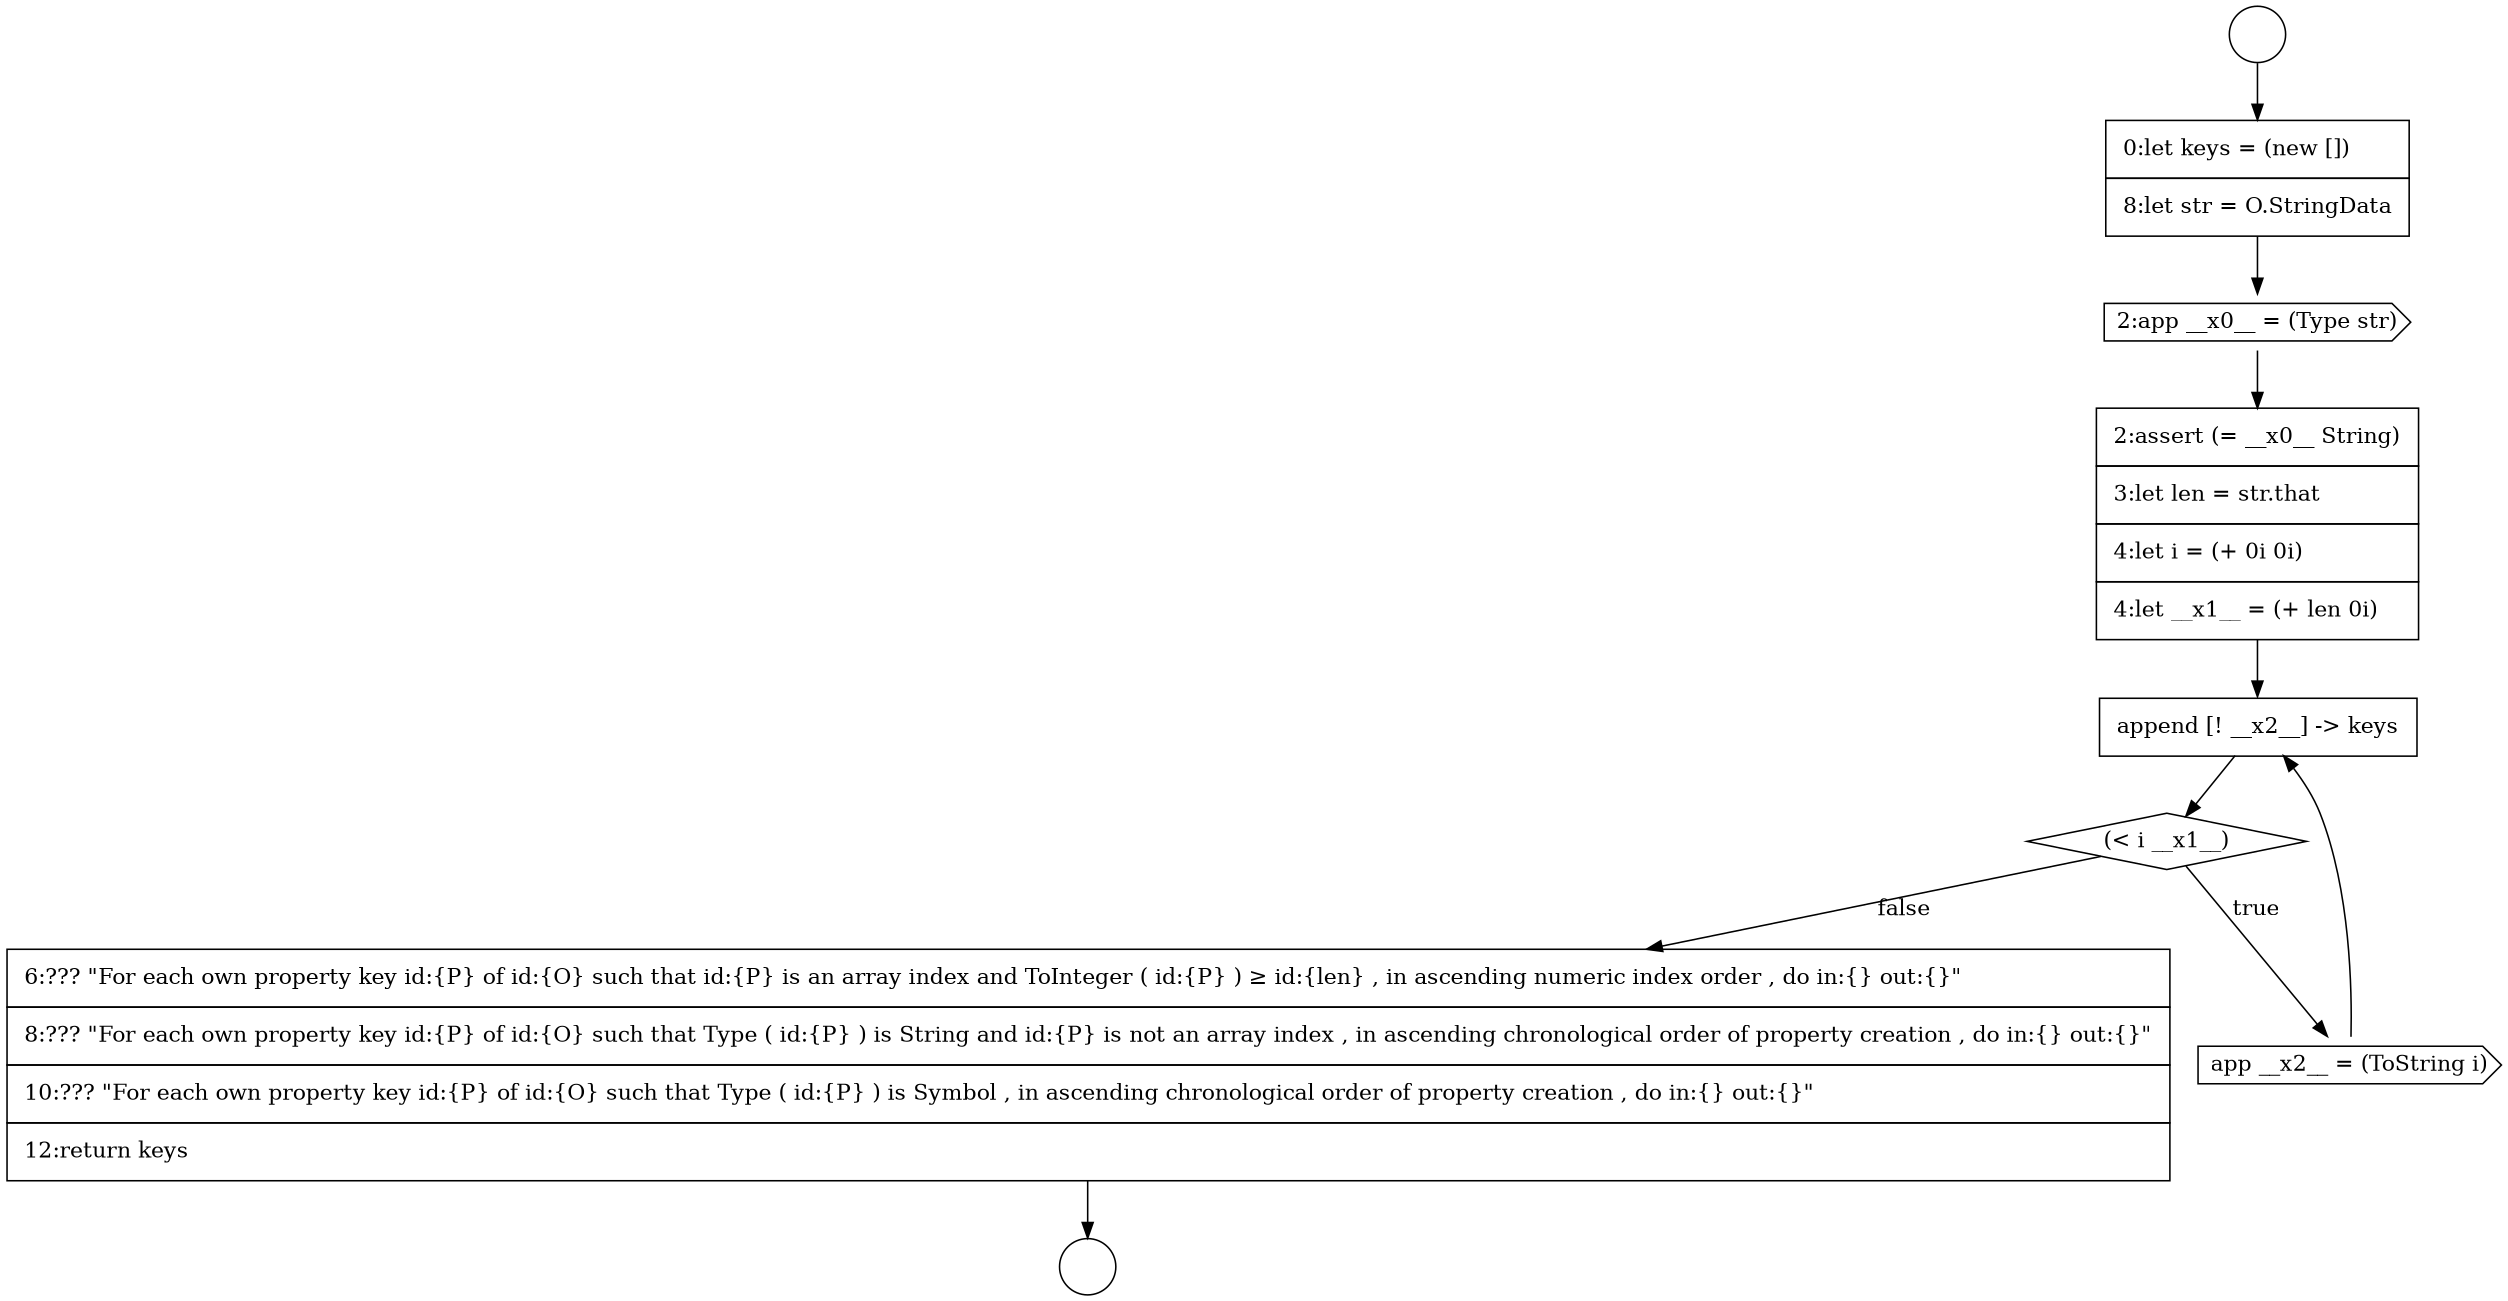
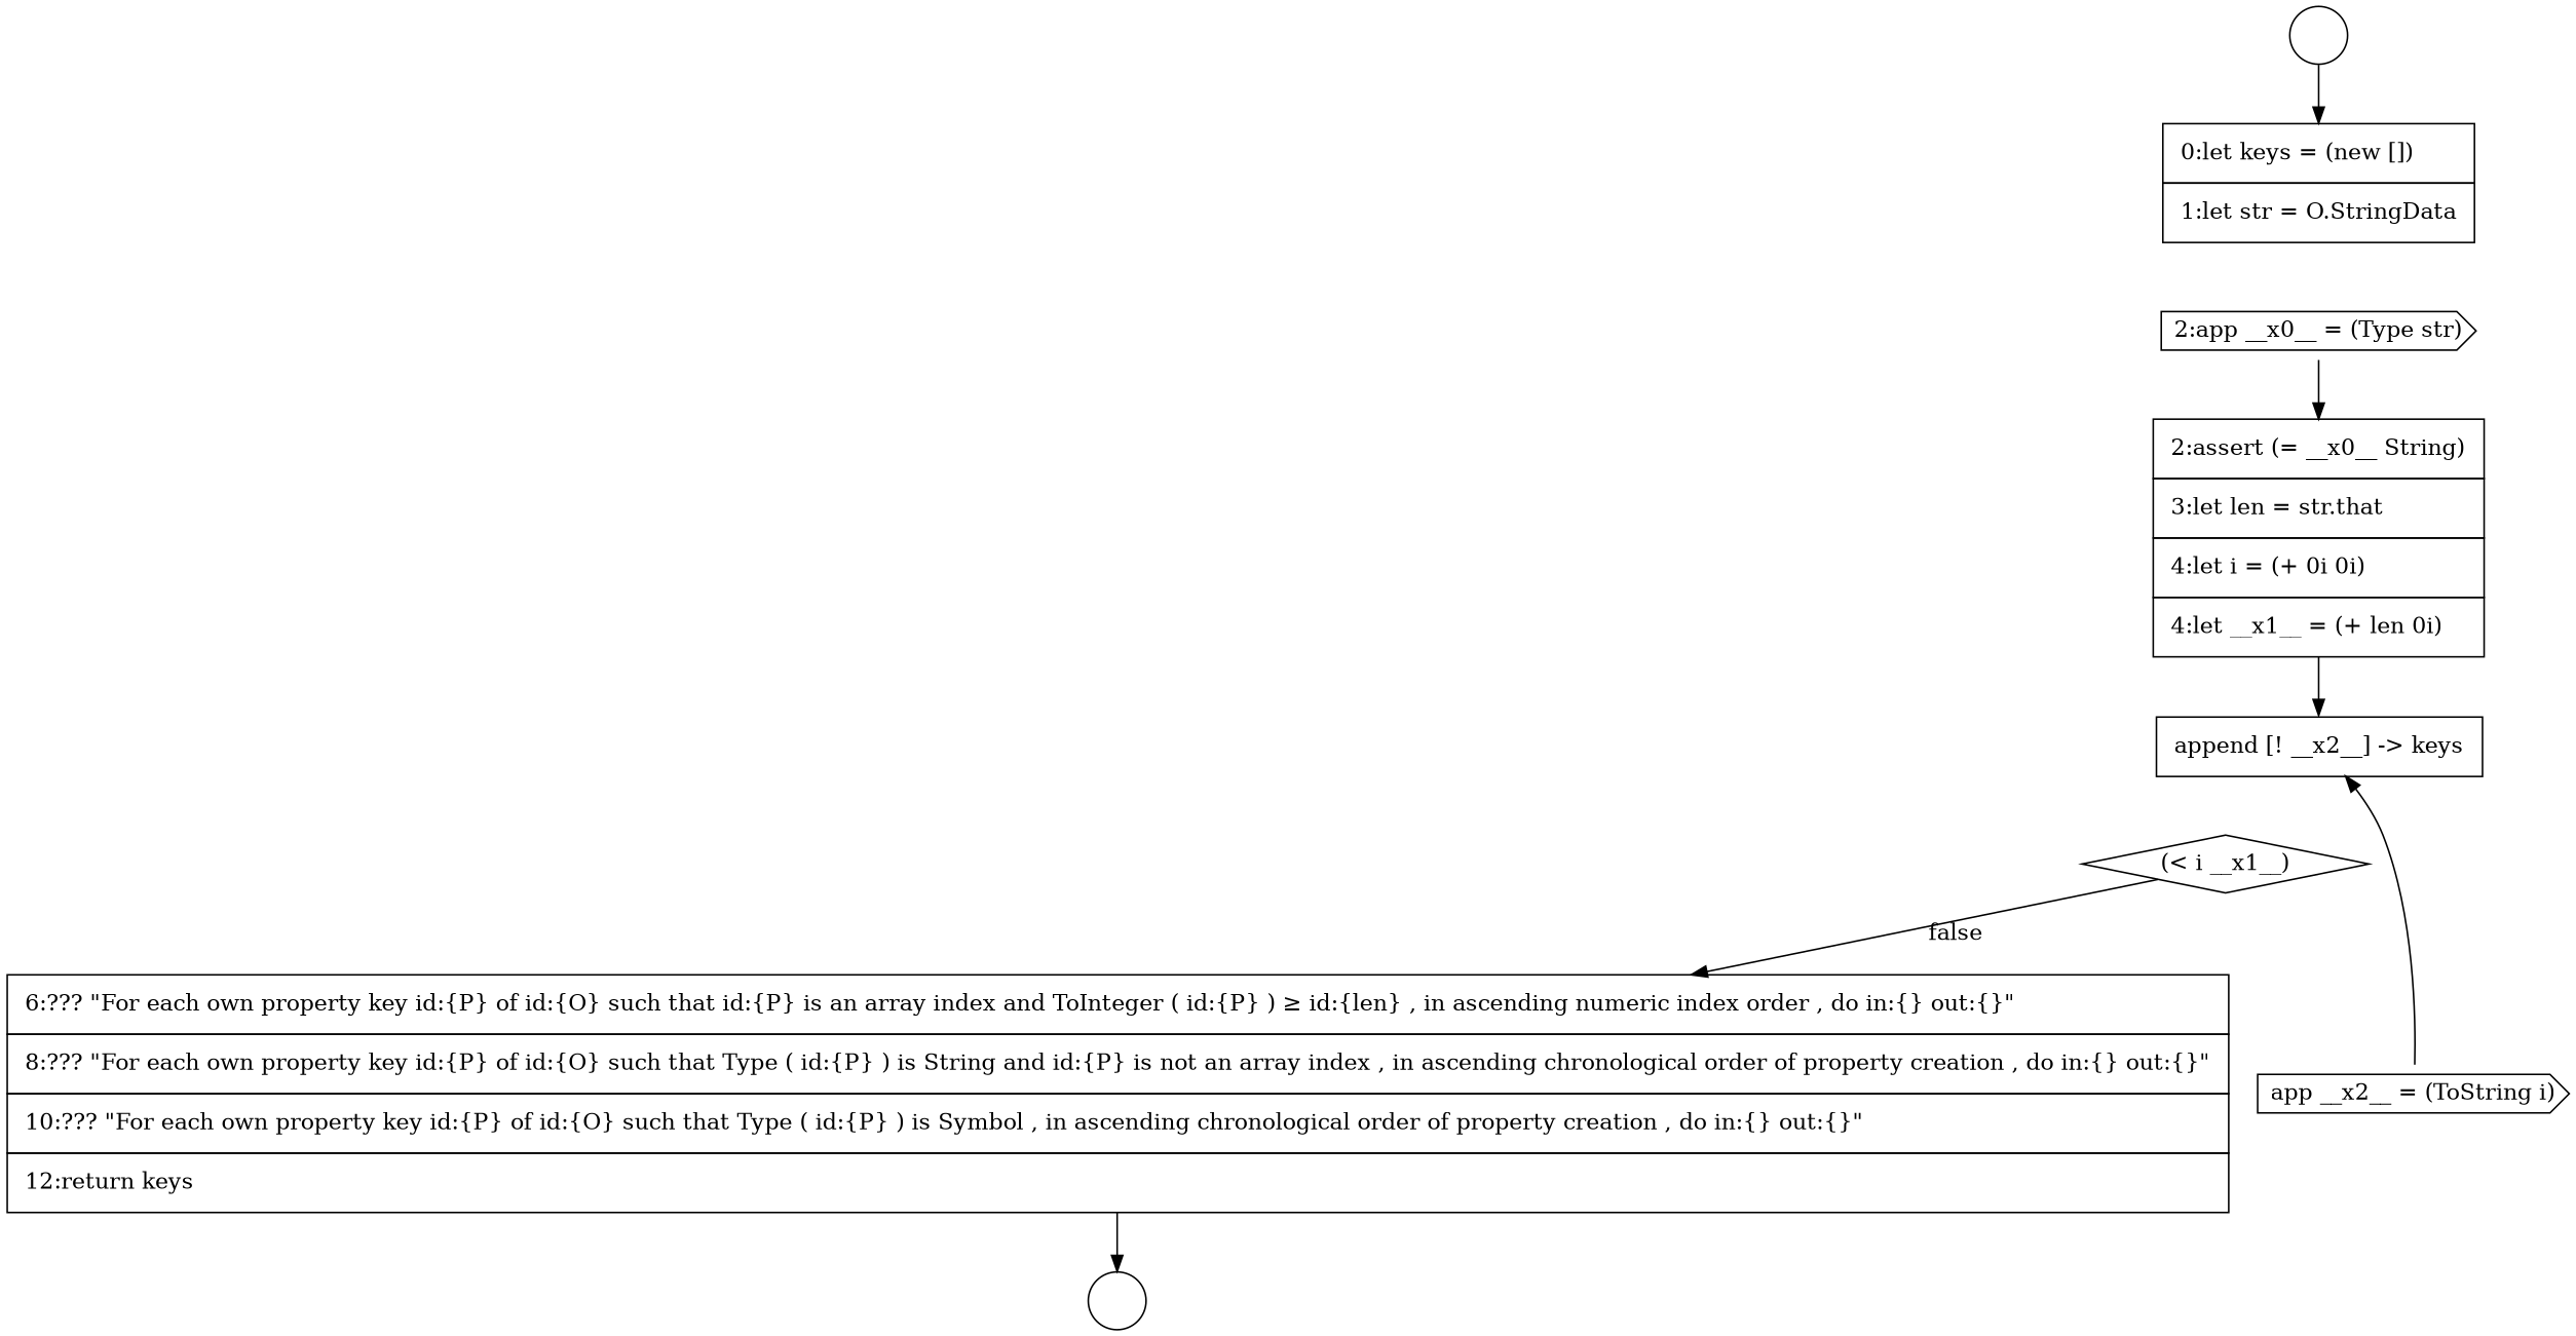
  digraph {
    node [color=black fillcolor=white shape=none style=filled]
    edge [color=black]
    n1 [label=<<font color="black">2:app __x0__ = (Type str)</font>> shape=cds]
    n2 [label=<<font color="black">     <table border="0" cellborder="1" cellspacing="0" cellpadding="10">       <tr><td align="left">2:assert (= __x0__ String)</td></tr>       <tr><td align="left">3:let len = str.that</td></tr>       <tr><td align="left">4:let i = (+ 0i 0i)</td></tr>       <tr><td align="left">4:let __x1__ = (+ len 0i)</td></tr>     </table>   </font>> margin=0]
    n3 [label=<<font color="black">     <table border="0" cellborder="1" cellspacing="0" cellpadding="10">       <tr><td align="left">append [! __x2__] -&gt; keys</td></tr>     </table>   </font>> margin=0]
    n4 [label=<<font color="black">     <table border="0" cellborder="1" cellspacing="0" cellpadding="10">       <tr><td align="left">6:??? &quot;For each own property key id:{P} of id:{O} such that id:{P} is an array index and ToInteger ( id:{P} ) &ge; id:{len} , in ascending numeric index order , do in:{} out:{}&quot;</td></tr>       <tr><td align="left">8:??? &quot;For each own property key id:{P} of id:{O} such that Type ( id:{P} ) is String and id:{P} is not an array index , in ascending chronological order of property creation , do in:{} out:{}&quot;</td></tr>       <tr><td align="left">10:??? &quot;For each own property key id:{P} of id:{O} such that Type ( id:{P} ) is Symbol , in ascending chronological order of property creation , do in:{} out:{}&quot;</td></tr>       <tr><td align="left">12:return keys</td></tr>     </table>   </font>> margin=0]
    n5 [label=" " shape=circle]
    n6 [label=" " shape=circle]
-   n7 [label=<<font color="black">     <table border="0" cellborder="1" cellspacing="0" cellpadding="10">       <tr><td align="left">0:let keys = (new [])</td></tr>       <tr><td align="left">8:let str = O.StringData</td></tr>     </table>   </font>> margin=0]
+   n7 [label=<<font color="black">     <table border="0" cellborder="1" cellspacing="0" cellpadding="10">       <tr><td align="left">0:let keys = (new [])</td></tr>       <tr><td align="left">1:let str = O.StringData</td></tr>     </table>   </font>> margin=0]
    n8 [label=<<font color="black">(&lt; i __x1__)</font>> shape=diamond]
    n9 [label=<<font color="black">app __x2__ = (ToString i)</font>> shape=cds]
    n1 -> n2
    n2 -> n3
-   n3 -> n8
    n4 -> n5
    n6 -> n7
-   n7 -> n1
    n8 -> n4 [label=<<font color="black">false</font>>]
-   n8 -> n9 [label=<<font color="black">true</font>>]
    n9 -> n3
  }
